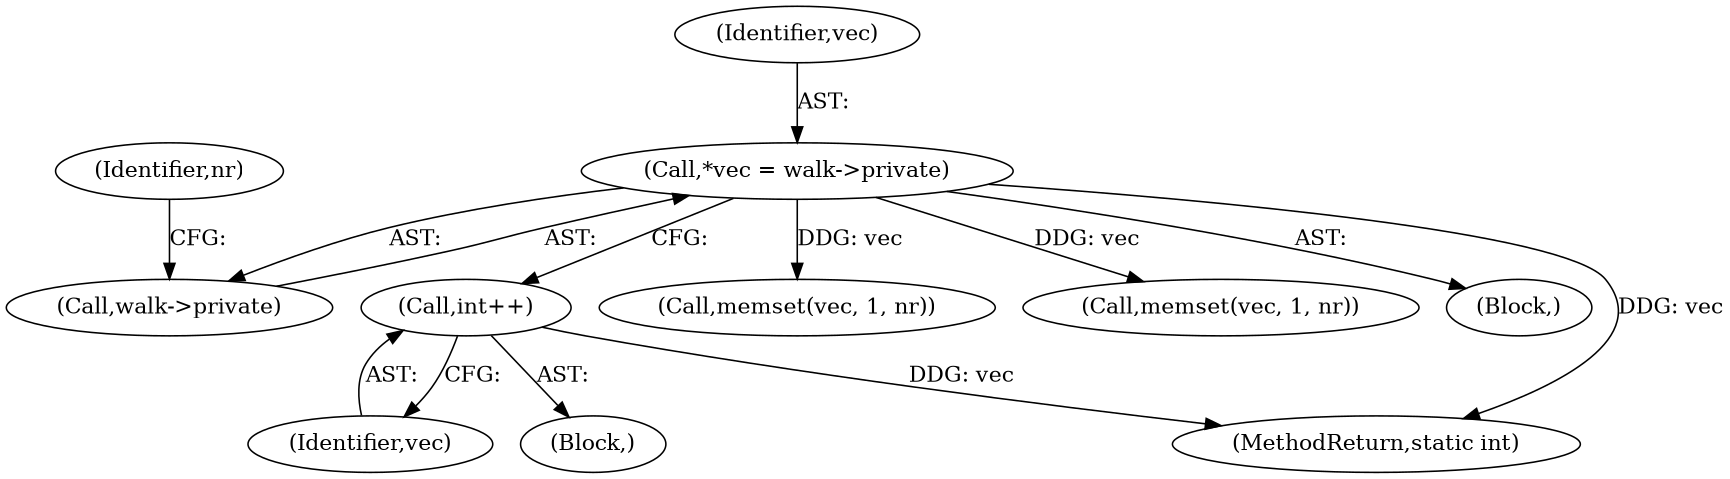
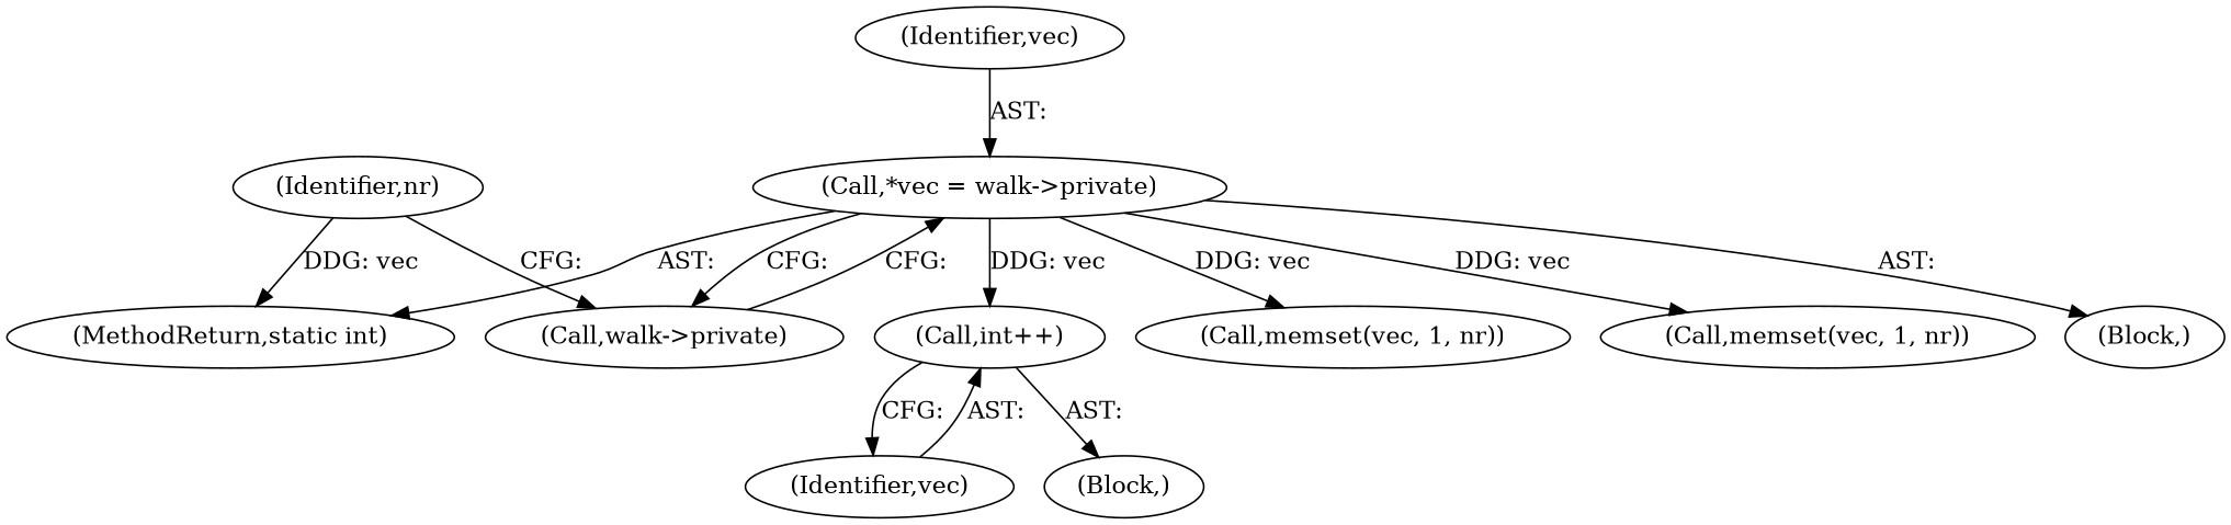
  digraph {
    n1 [label="(Call,int++)"]
    n2 [label="(MethodReturn,static int)"]
    n3 [label="(Identifier,vec)"]
    n4 [label="(Block,)"]
    n5 [label="(Call,*vec = walk->private)"]
    n6 [label="(Call,walk->private)"]
    n7 [label="(Call,memset(vec, 1, nr))"]
    n8 [label="(Call,memset(vec, 1, nr))"]
    n9 [label="(Block,)"]
    n10 [label="(Identifier,nr)"]
    n11 [label="(Identifier,vec)"]
-   n1 -> n2 [label="DDG: vec"]
+   n10 -> n2 [label="DDG: vec"]
    n1 -> n3 [label="CFG: "]
    n1 -> n4 [label="AST: "]
    n3 -> n1 [label="AST: "]
-   n5 -> n1 [label="CFG: "]
-   n5 -> n2 [label="DDG: vec"]
-   n5 -> n6 [label="AST: "]
+   n5 -> n1 [label="DDG: vec"]
+   n5 -> n2 [label="AST: "]
+   n5 -> n6 [label="CFG: "]
    n5 -> n7 [label="DDG: vec"]
    n5 -> n8 [label="DDG: vec"]
    n5 -> n9 [label="AST: "]
-   n6 -> n5 [label="AST: "]
+   n6 -> n5 [label="CFG: "]
    n10 -> n6 [label="CFG: "]
    n11 -> n5 [label="AST: "]
  }
